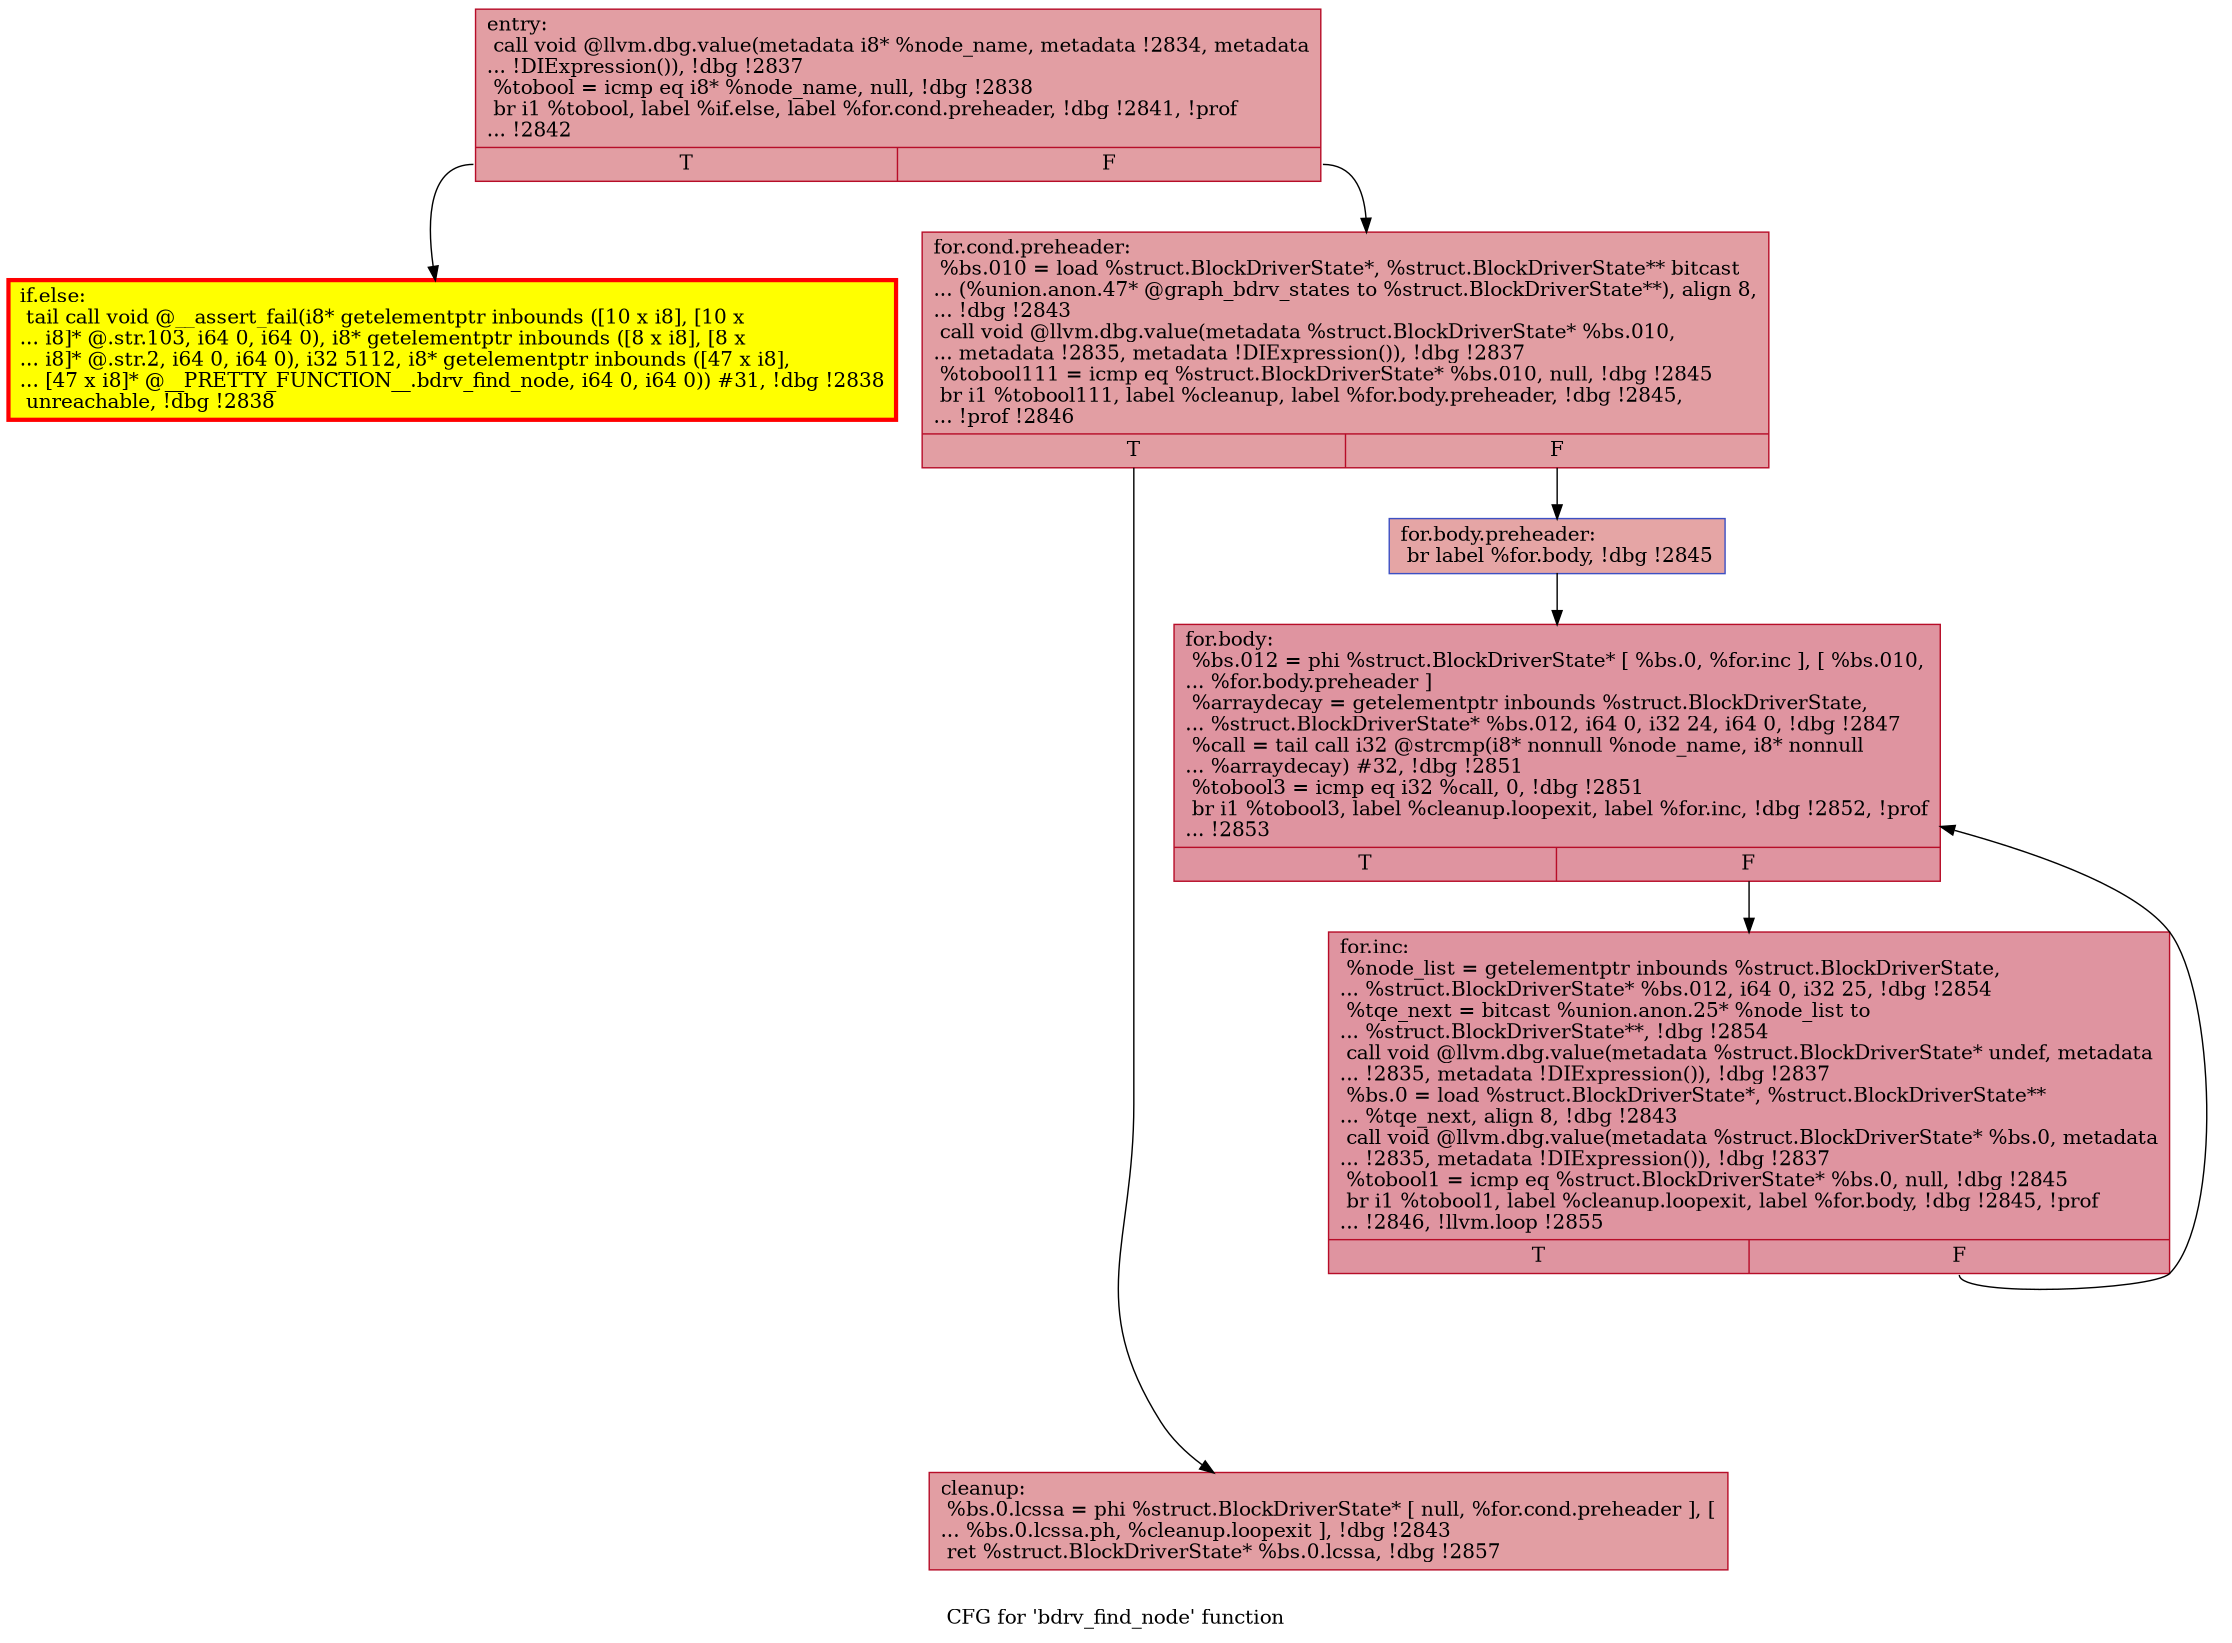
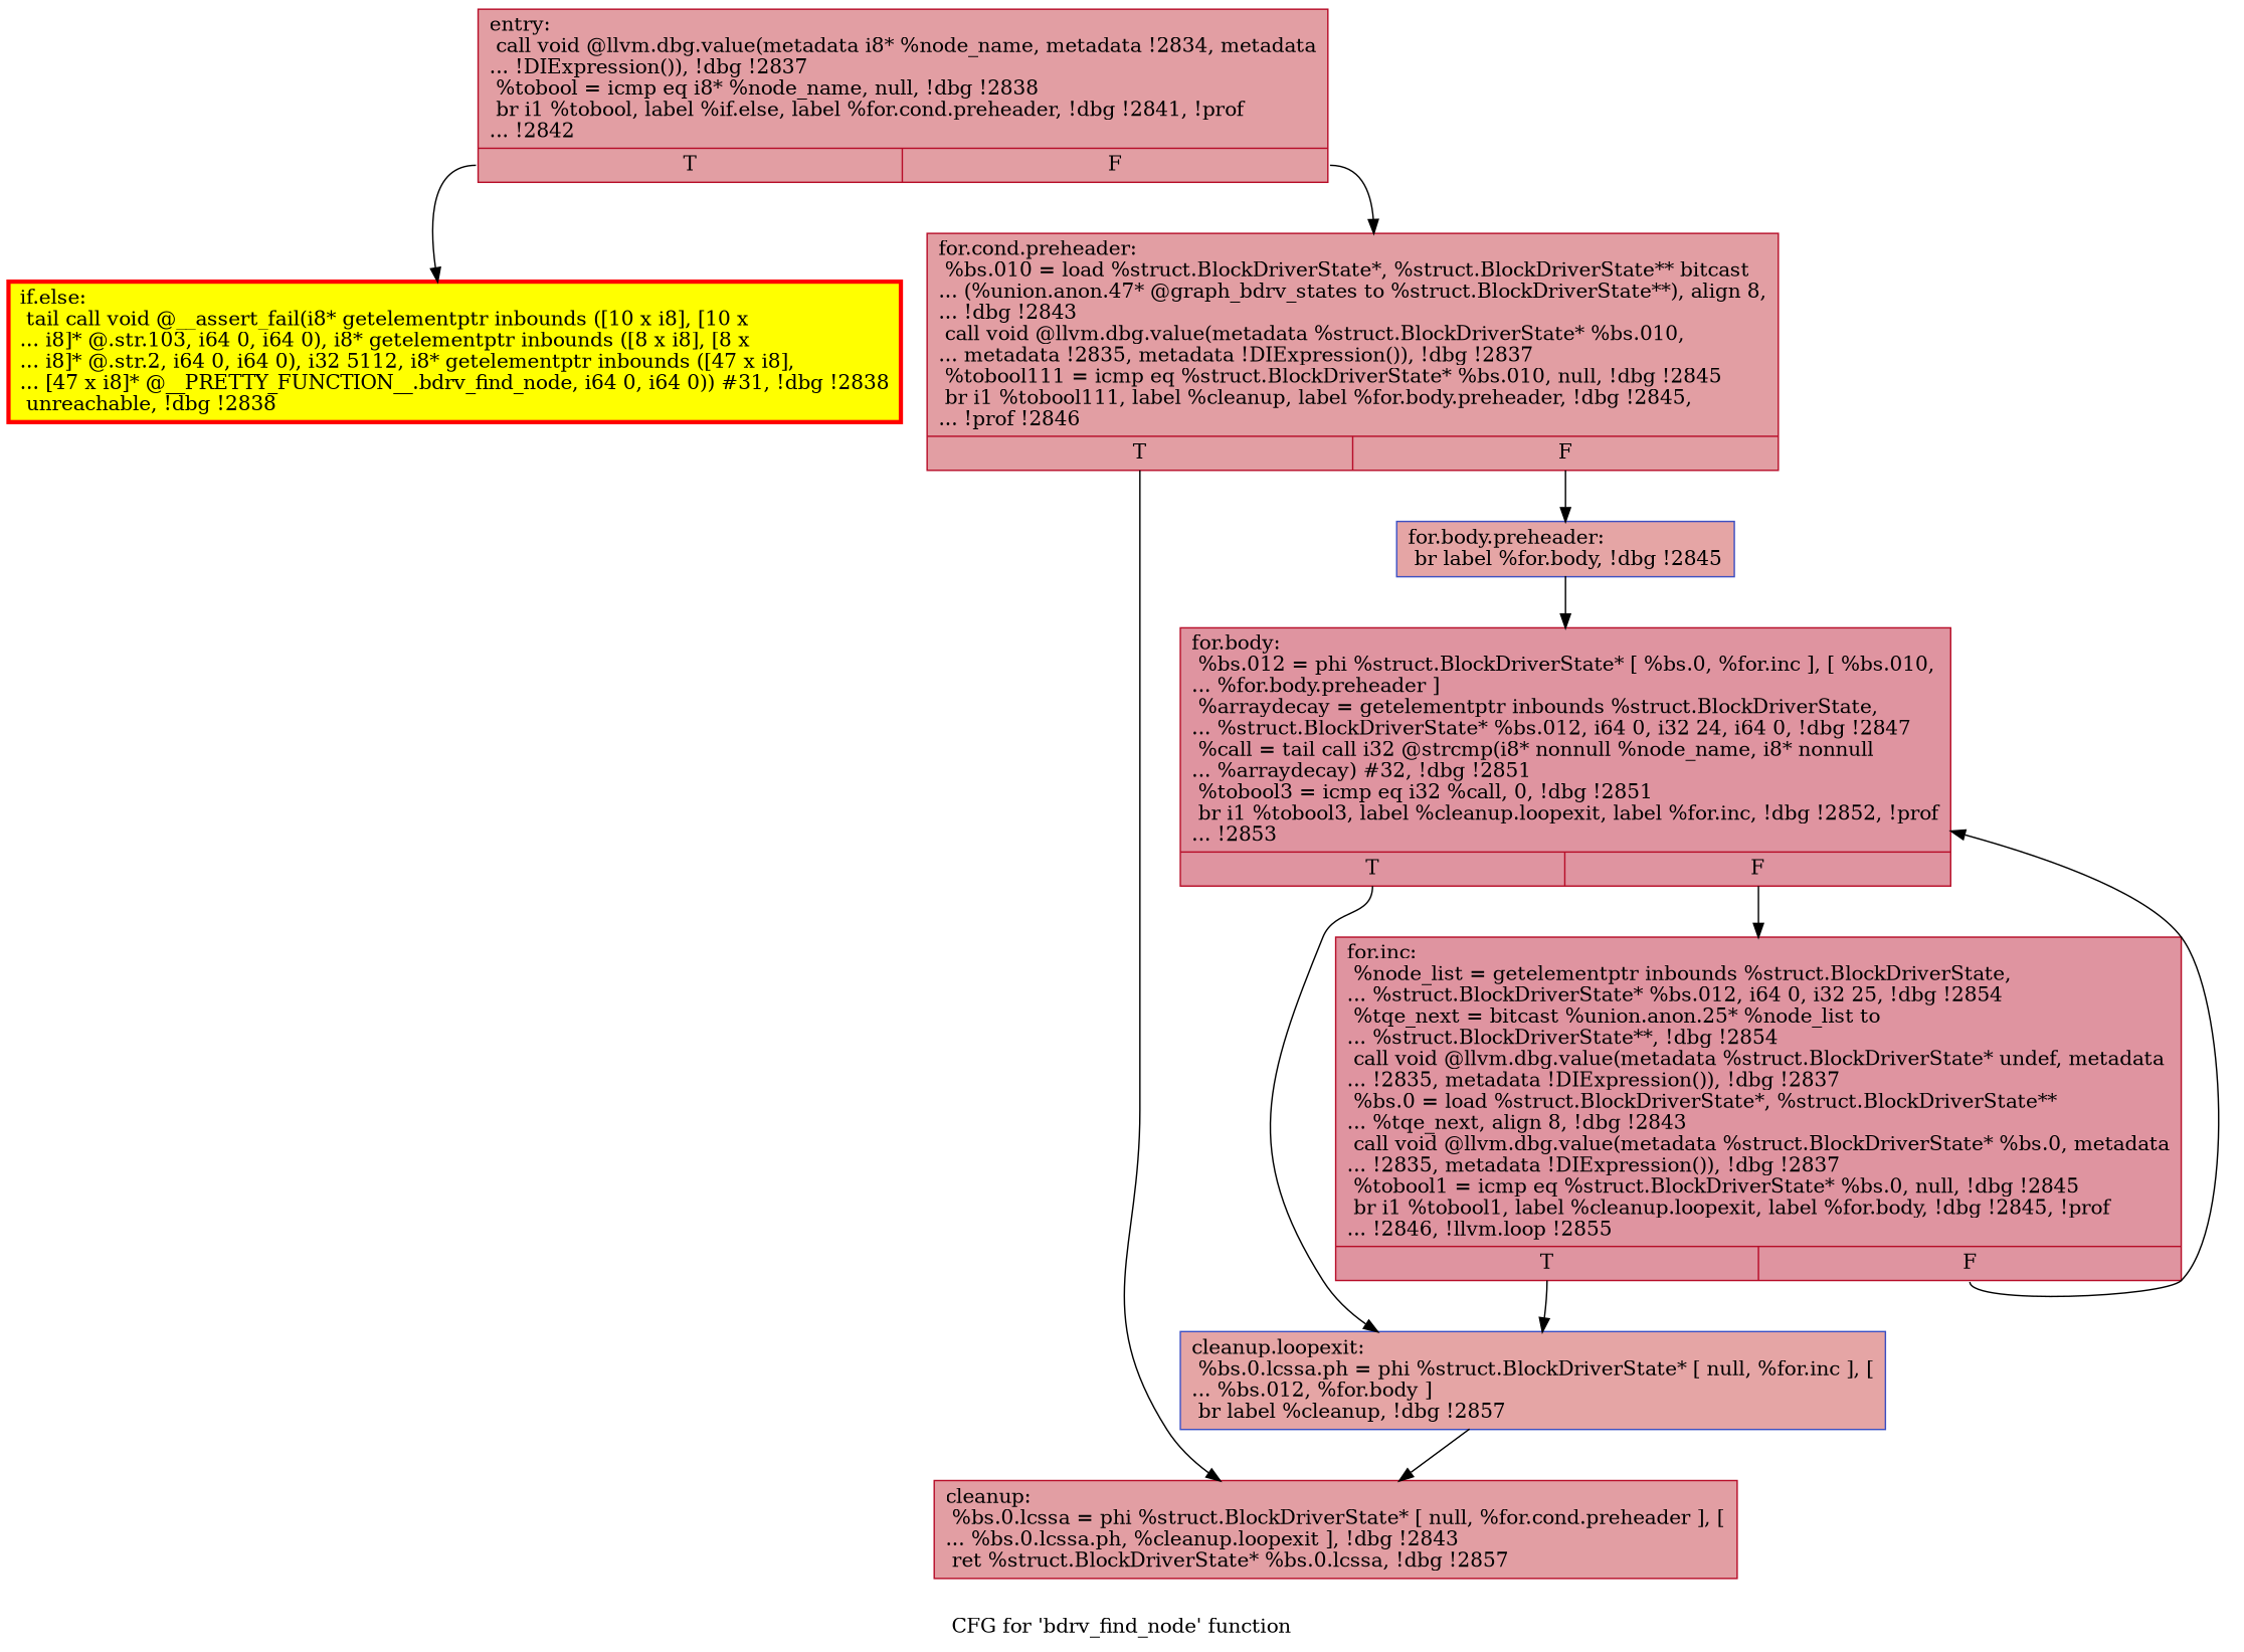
  digraph {
    label="CFG for 'bdrv_find_node' function"
    node [color="#b70d28ff" fillcolor="#be242e70" shape=record style=filled]
    edge [tailport=s0]
    n1 [label="{entry:\l  call void @llvm.dbg.value(metadata i8* %node_name, metadata !2834, metadata\l... !DIExpression()), !dbg !2837\l  %tobool = icmp eq i8* %node_name, null, !dbg !2838\l  br i1 %tobool, label %if.else, label %for.cond.preheader, !dbg !2841, !prof\l... !2842\l|{<s0>T|<s1>F}}"]
    n2 [color=red fillcolor=yellow label="{if.else:                                          \l  tail call void @__assert_fail(i8* getelementptr inbounds ([10 x i8], [10 x\l... i8]* @.str.103, i64 0, i64 0), i8* getelementptr inbounds ([8 x i8], [8 x\l... i8]* @.str.2, i64 0, i64 0), i32 5112, i8* getelementptr inbounds ([47 x i8],\l... [47 x i8]* @__PRETTY_FUNCTION__.bdrv_find_node, i64 0, i64 0)) #31, !dbg !2838\l  unreachable, !dbg !2838\l}" penwidth=3.0]
    n3 [label="{for.cond.preheader:                               \l  %bs.010 = load %struct.BlockDriverState*, %struct.BlockDriverState** bitcast\l... (%union.anon.47* @graph_bdrv_states to %struct.BlockDriverState**), align 8,\l... !dbg !2843\l  call void @llvm.dbg.value(metadata %struct.BlockDriverState* %bs.010,\l... metadata !2835, metadata !DIExpression()), !dbg !2837\l  %tobool111 = icmp eq %struct.BlockDriverState* %bs.010, null, !dbg !2845\l  br i1 %tobool111, label %cleanup, label %for.body.preheader, !dbg !2845,\l... !prof !2846\l|{<s0>T|<s1>F}}"]
    n4 [label="{cleanup:                                          \l  %bs.0.lcssa = phi %struct.BlockDriverState* [ null, %for.cond.preheader ], [\l... %bs.0.lcssa.ph, %cleanup.loopexit ], !dbg !2843\l  ret %struct.BlockDriverState* %bs.0.lcssa, !dbg !2857\l}"]
    n5 [color="#3d50c3ff" fillcolor="#c5333470" label="{for.body.preheader:                               \l  br label %for.body, !dbg !2845\l}"]
    n6 [fillcolor="#b70d2870" label="{for.body:                                         \l  %bs.012 = phi %struct.BlockDriverState* [ %bs.0, %for.inc ], [ %bs.010,\l... %for.body.preheader ]\l  %arraydecay = getelementptr inbounds %struct.BlockDriverState,\l... %struct.BlockDriverState* %bs.012, i64 0, i32 24, i64 0, !dbg !2847\l  %call = tail call i32 @strcmp(i8* nonnull %node_name, i8* nonnull\l... %arraydecay) #32, !dbg !2851\l  %tobool3 = icmp eq i32 %call, 0, !dbg !2851\l  br i1 %tobool3, label %cleanup.loopexit, label %for.inc, !dbg !2852, !prof\l... !2853\l|{<s0>T|<s1>F}}"]
+   n7 [color="#3d50c3ff" fillcolor="#c5333470" label="{cleanup.loopexit:                                 \l  %bs.0.lcssa.ph = phi %struct.BlockDriverState* [ null, %for.inc ], [\l... %bs.012, %for.body ]\l  br label %cleanup, !dbg !2857\l}"]
    n8 [fillcolor="#b70d2870" label="{for.inc:                                          \l  %node_list = getelementptr inbounds %struct.BlockDriverState,\l... %struct.BlockDriverState* %bs.012, i64 0, i32 25, !dbg !2854\l  %tqe_next = bitcast %union.anon.25* %node_list to\l... %struct.BlockDriverState**, !dbg !2854\l  call void @llvm.dbg.value(metadata %struct.BlockDriverState* undef, metadata\l... !2835, metadata !DIExpression()), !dbg !2837\l  %bs.0 = load %struct.BlockDriverState*, %struct.BlockDriverState**\l... %tqe_next, align 8, !dbg !2843\l  call void @llvm.dbg.value(metadata %struct.BlockDriverState* %bs.0, metadata\l... !2835, metadata !DIExpression()), !dbg !2837\l  %tobool1 = icmp eq %struct.BlockDriverState* %bs.0, null, !dbg !2845\l  br i1 %tobool1, label %cleanup.loopexit, label %for.body, !dbg !2845, !prof\l... !2846, !llvm.loop !2855\l|{<s0>T|<s1>F}}"]
    n1 -> n2
    n1 -> n3 [tailport=s1]
    n3 -> n4
    n3 -> n5 [tailport=s1]
    n5 -> n6 [tailport=""]
+   n6 -> n7
    n6 -> n8 [tailport=s1]
+   n7 -> n4 [tailport=""]
    n8 -> n6 [tailport=s1]
+   n8 -> n7
  }
